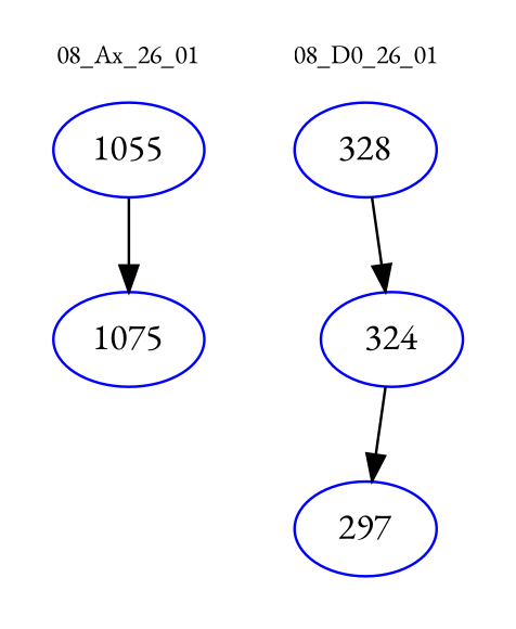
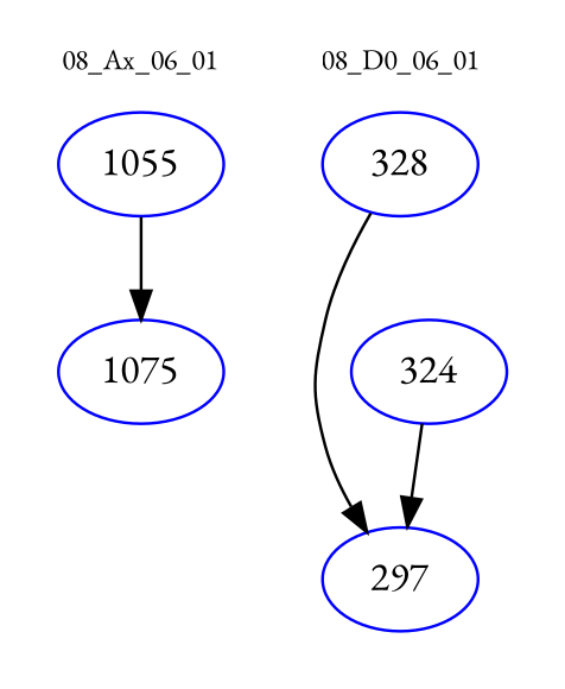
  digraph {
    fontname="EB Garamond"
    node [color=blue fontname="EB Garamond"]
    edge [color=black fontname="EB Garamond"]
    n1 [label=1055]
    n2 [label=1075]
    n3 [label=328]
    n4 [label=297]
    n5 [label=324]
    subgraph cluster_1 {
      color=white
      fontsize=10
-     label="08_Ax_26_01"
+     label="08_Ax_06_01"
      n1
      n2
    }
    subgraph cluster_2 {
      color=white
      fontsize=10
-     label="08_D0_26_01"
+     label="08_D0_06_01"
      n3
      n4
      n5
    }
    n1 -> n2
-   n3 -> n5
+   n3 -> n4
    n5 -> n4
  }
